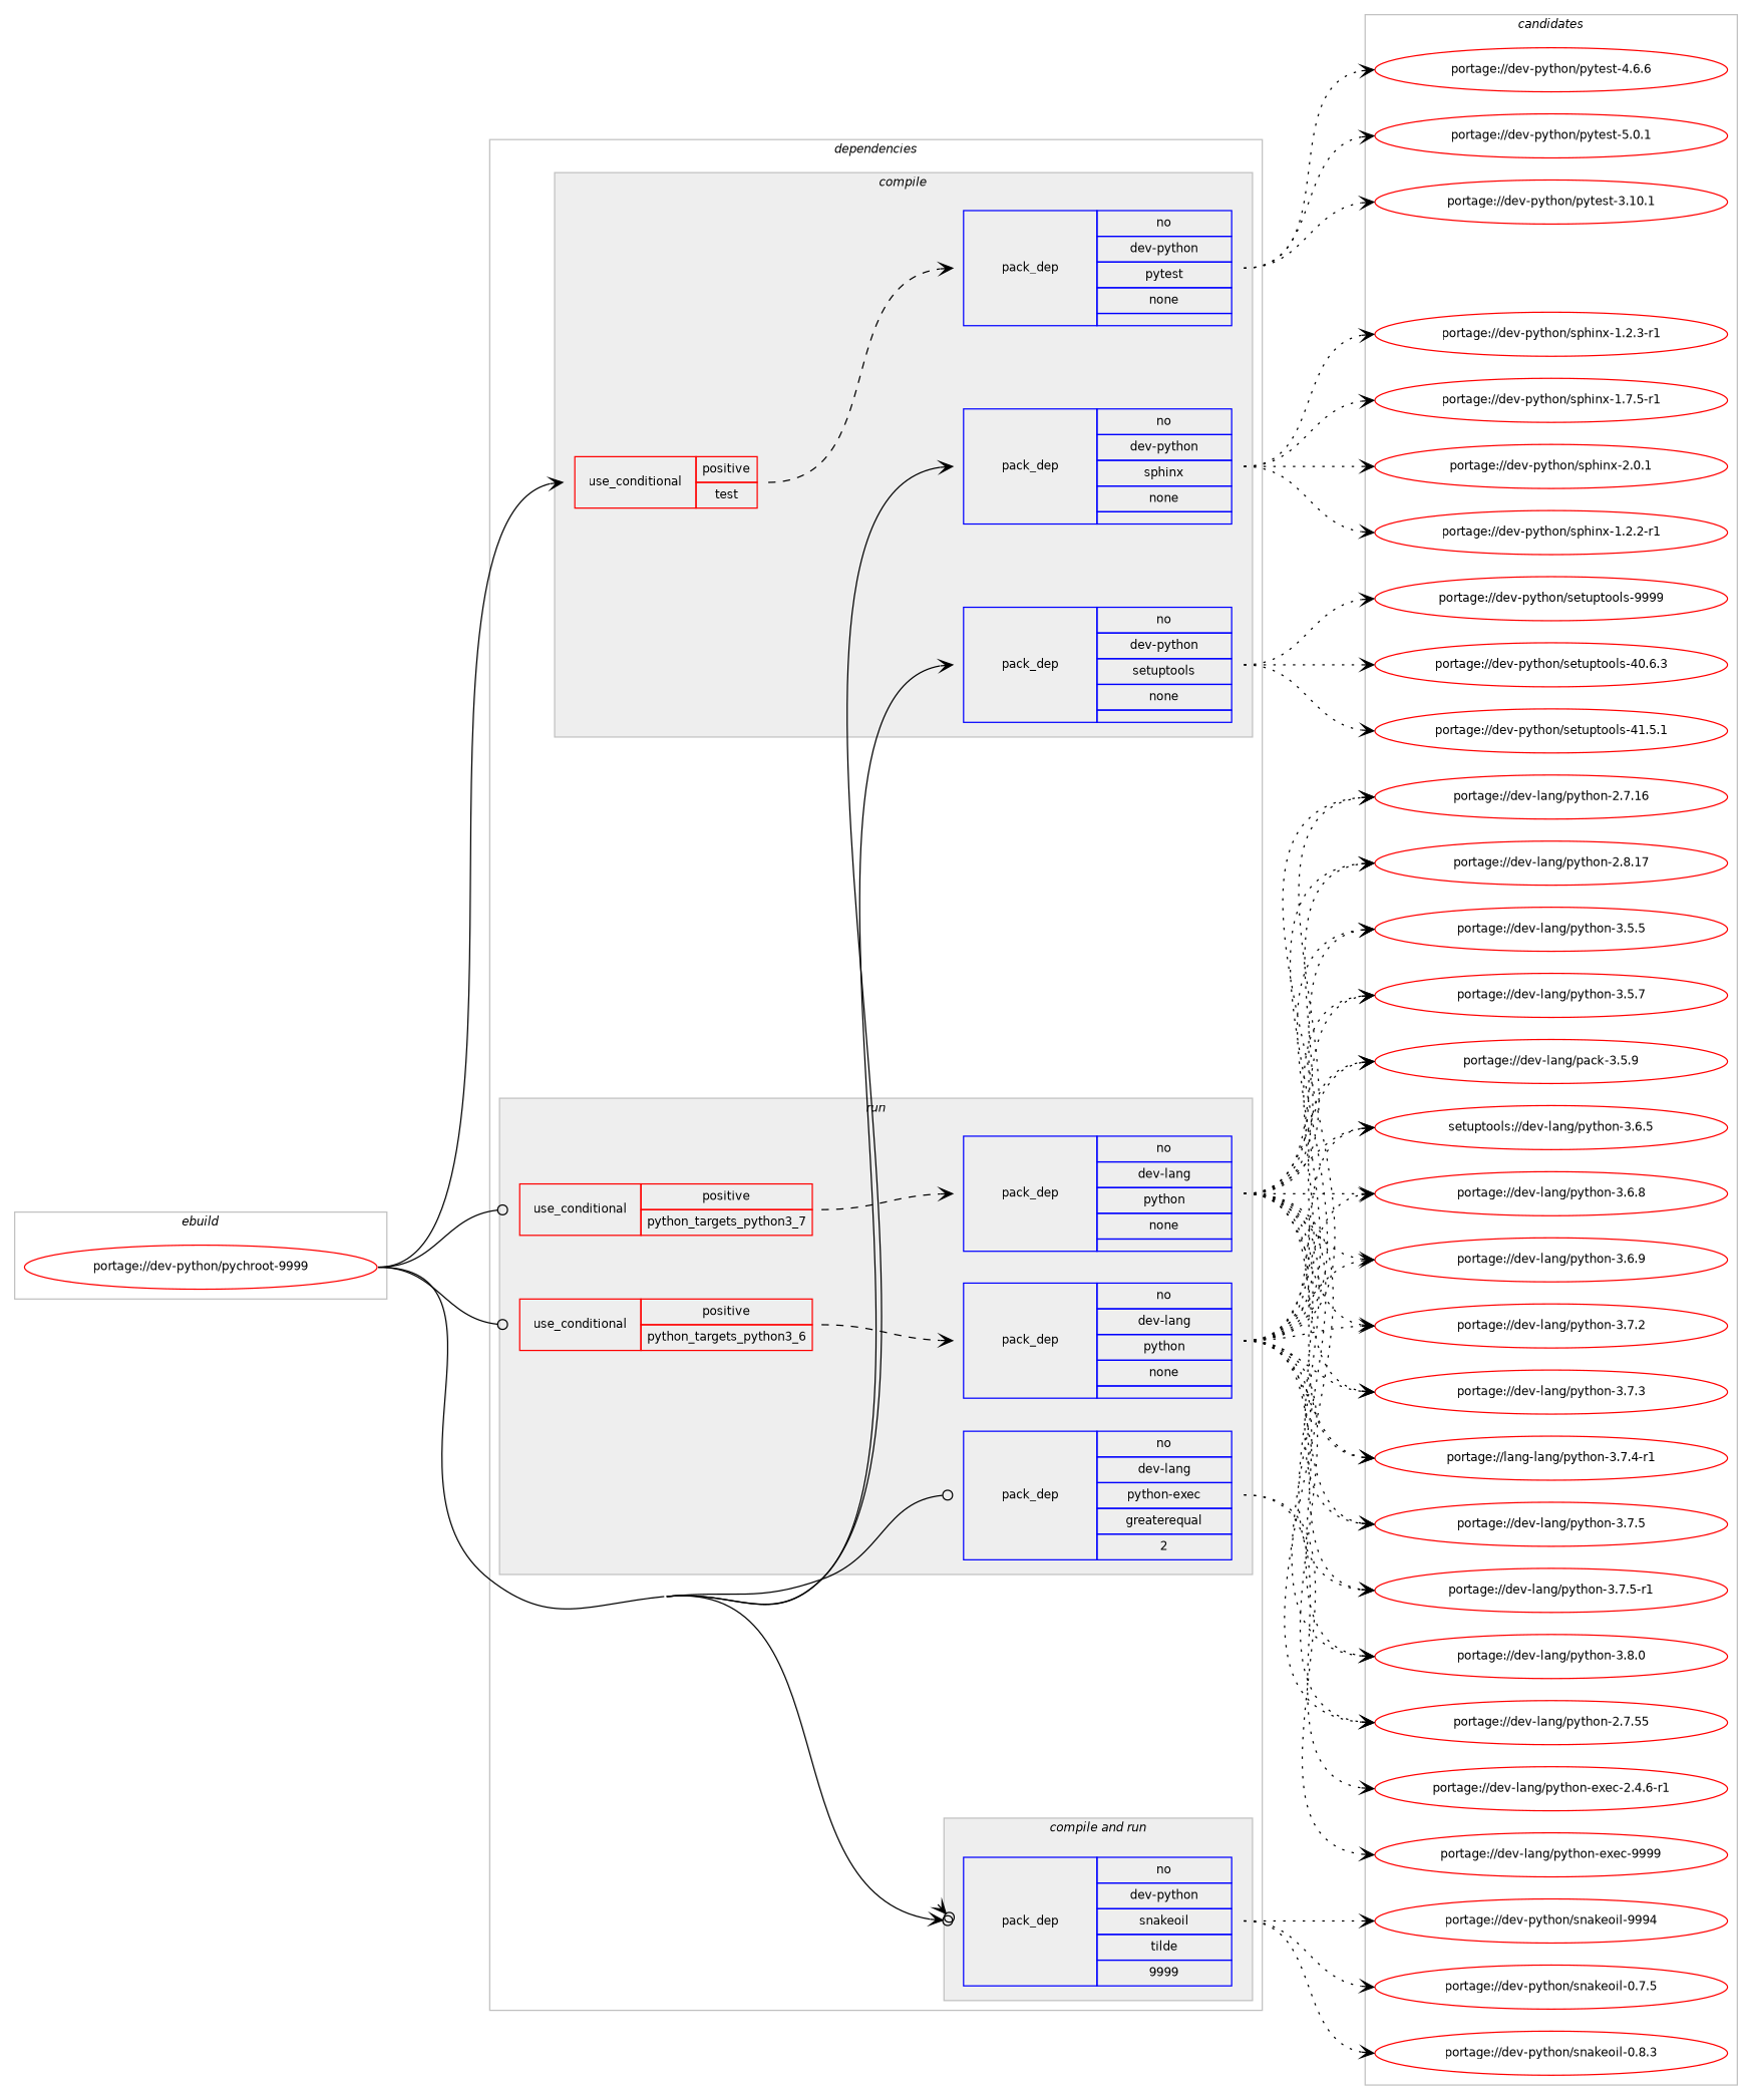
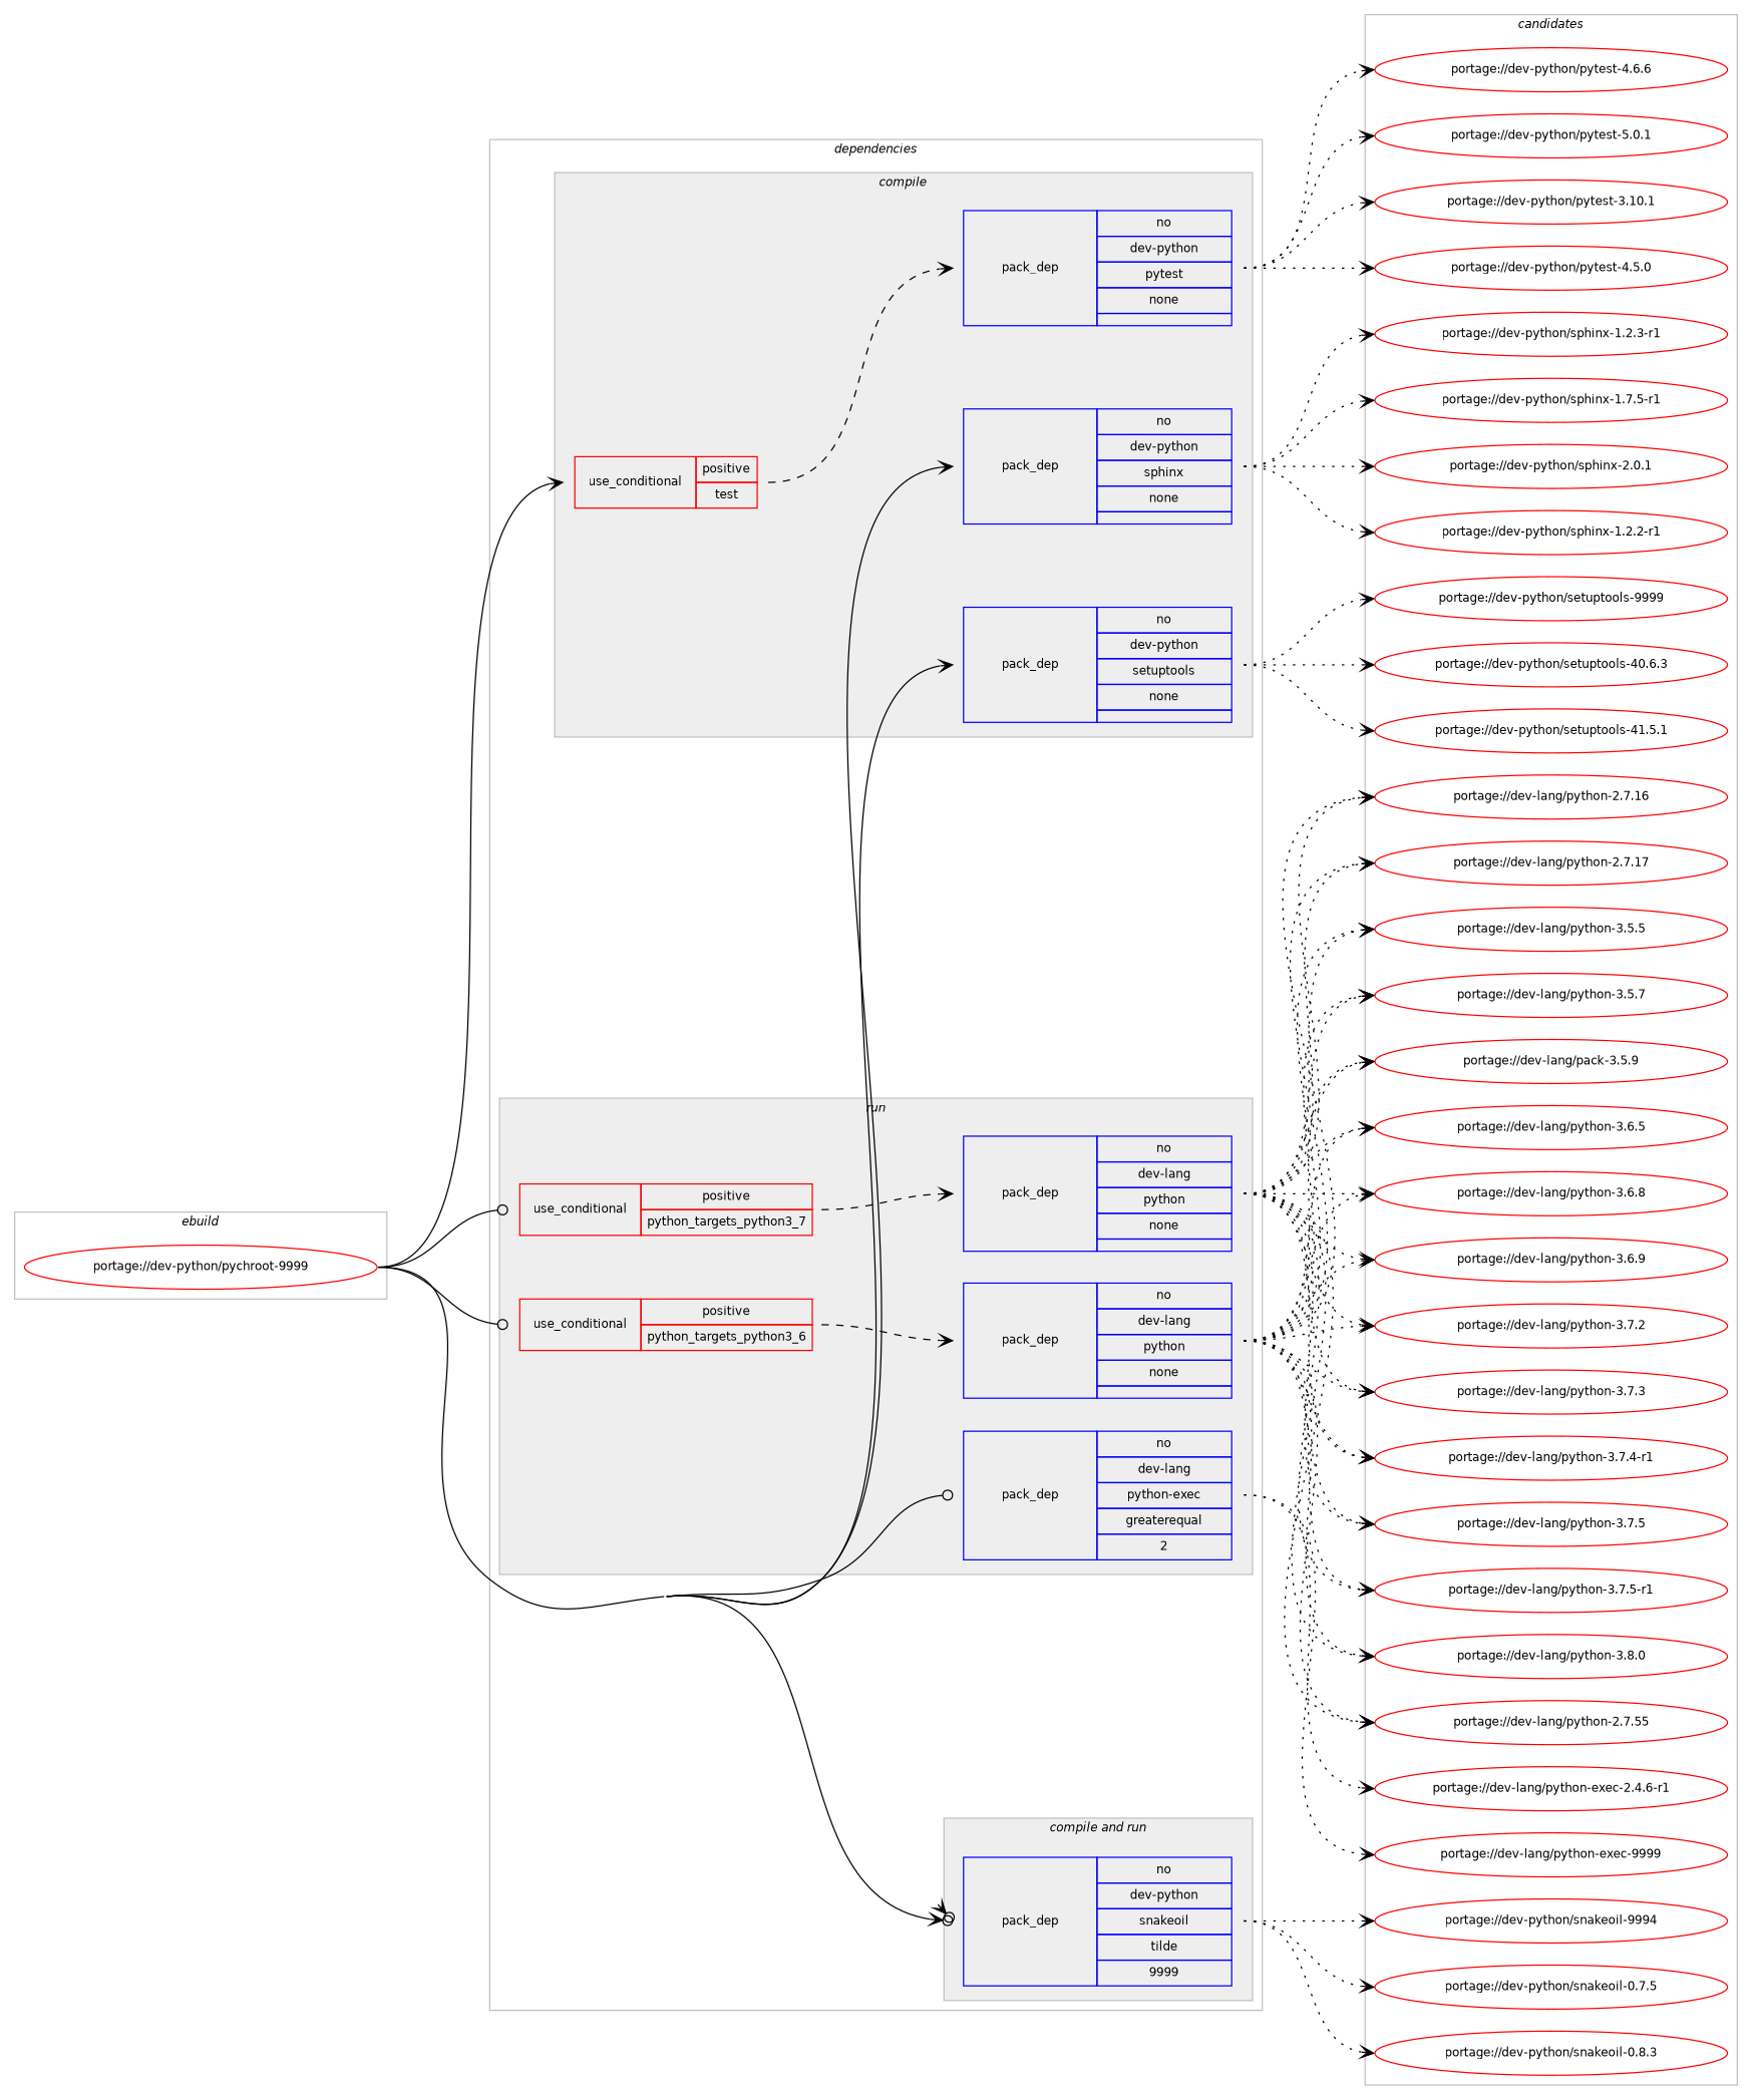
  digraph {
    compound=true
    concentrate=true
    fontname=Helvetica
    fontsize=10
    newrank=true
    rankdir=LR
    ranksep=1.5
    node [color=red fontname=Helvetica fontsize=10]
    edge [arrowhead=vee headport=w style=dotted tailport=e weight=100]
    n1 [label="portage://dev-python/pychroot-9999" width=4]
    n2 [color=blue label=<<TABLE BORDER="0" CELLBORDER="1" CELLSPACING="0" CELLPADDING="4" WIDTH="220"><TR><TD ROWSPAN="6" CELLPADDING="30">pack_dep</TD></TR><TR><TD WIDTH="110">no</TD></TR><TR><TD>dev-python</TD></TR><TR><TD>pytest</TD></TR><TR><TD>none</TD></TR><TR><TD></TD></TR></TABLE>> shape=none]
    n3 [label=<<TABLE BORDER="0" CELLBORDER="1" CELLSPACING="0" CELLPADDING="4"><TR><TD ROWSPAN="3" CELLPADDING="10">use_conditional</TD></TR><TR><TD>positive</TD></TR><TR><TD>test</TD></TR></TABLE>> shape=none]
    n4 [color=blue label=<<TABLE BORDER="0" CELLBORDER="1" CELLSPACING="0" CELLPADDING="4" WIDTH="220"><TR><TD ROWSPAN="6" CELLPADDING="30">pack_dep</TD></TR><TR><TD WIDTH="110">no</TD></TR><TR><TD>dev-python</TD></TR><TR><TD>setuptools</TD></TR><TR><TD>none</TD></TR><TR><TD></TD></TR></TABLE>> shape=none]
    n5 [color=blue label=<<TABLE BORDER="0" CELLBORDER="1" CELLSPACING="0" CELLPADDING="4" WIDTH="220"><TR><TD ROWSPAN="6" CELLPADDING="30">pack_dep</TD></TR><TR><TD WIDTH="110">no</TD></TR><TR><TD>dev-python</TD></TR><TR><TD>sphinx</TD></TR><TR><TD>none</TD></TR><TR><TD></TD></TR></TABLE>> shape=none]
    n6 [color=blue label=<<TABLE BORDER="0" CELLBORDER="1" CELLSPACING="0" CELLPADDING="4" WIDTH="220"><TR><TD ROWSPAN="6" CELLPADDING="30">pack_dep</TD></TR><TR><TD WIDTH="110">no</TD></TR><TR><TD>dev-python</TD></TR><TR><TD>snakeoil</TD></TR><TR><TD>tilde</TD></TR><TR><TD>9999</TD></TR></TABLE>> shape=none]
    n7 [color=blue label=<<TABLE BORDER="0" CELLBORDER="1" CELLSPACING="0" CELLPADDING="4" WIDTH="220"><TR><TD ROWSPAN="6" CELLPADDING="30">pack_dep</TD></TR><TR><TD WIDTH="110">no</TD></TR><TR><TD>dev-lang</TD></TR><TR><TD>python</TD></TR><TR><TD>none</TD></TR><TR><TD></TD></TR></TABLE>> shape=none]
    n8 [label=<<TABLE BORDER="0" CELLBORDER="1" CELLSPACING="0" CELLPADDING="4"><TR><TD ROWSPAN="3" CELLPADDING="10">use_conditional</TD></TR><TR><TD>positive</TD></TR><TR><TD>python_targets_python3_6</TD></TR></TABLE>> shape=none]
    n9 [color=blue label=<<TABLE BORDER="0" CELLBORDER="1" CELLSPACING="0" CELLPADDING="4" WIDTH="220"><TR><TD ROWSPAN="6" CELLPADDING="30">pack_dep</TD></TR><TR><TD WIDTH="110">no</TD></TR><TR><TD>dev-lang</TD></TR><TR><TD>python</TD></TR><TR><TD>none</TD></TR><TR><TD></TD></TR></TABLE>> shape=none]
    n10 [label=<<TABLE BORDER="0" CELLBORDER="1" CELLSPACING="0" CELLPADDING="4"><TR><TD ROWSPAN="3" CELLPADDING="10">use_conditional</TD></TR><TR><TD>positive</TD></TR><TR><TD>python_targets_python3_7</TD></TR></TABLE>> shape=none]
    n11 [color=blue label=<<TABLE BORDER="0" CELLBORDER="1" CELLSPACING="0" CELLPADDING="4" WIDTH="220"><TR><TD ROWSPAN="6" CELLPADDING="30">pack_dep</TD></TR><TR><TD WIDTH="110">no</TD></TR><TR><TD>dev-lang</TD></TR><TR><TD>python-exec</TD></TR><TR><TD>greaterequal</TD></TR><TR><TD>2</TD></TR></TABLE>> shape=none]
    n12 [label="portage://dev-python/pytest-3.10.1" width=4]
+   n13 [label="portage://dev-python/pytest-4.5.0" width=4]
    n14 [label="portage://dev-python/pytest-4.6.6" width=4]
    n15 [label="portage://dev-python/pytest-5.0.1" width=4]
    n16 [label="portage://dev-python/setuptools-40.6.3" width=4]
    n17 [label="portage://dev-python/setuptools-41.5.1" width=4]
    n18 [label="portage://dev-python/setuptools-9999" width=4]
    n19 [label="portage://dev-python/sphinx-1.2.2-r1" width=4]
    n20 [label="portage://dev-python/sphinx-1.2.3-r1" width=4]
    n21 [label="portage://dev-python/sphinx-1.7.5-r1" width=4]
    n22 [label="portage://dev-python/sphinx-2.0.1" width=4]
    n23 [label="portage://dev-python/snakeoil-0.7.5" width=4]
    n24 [label="portage://dev-python/snakeoil-0.8.3" width=4]
    n25 [label="portage://dev-python/snakeoil-9994" width=4]
    n26 [label="portage://dev-lang/python-2.7.55" width=4]
    n27 [label="portage://dev-lang/python-2.7.16" width=4]
-   n28 [label="portage://dev-lang/python-2.8.17" width=4]
+   n28 [label="portage://dev-lang/python-2.7.17" width=4]
    n29 [label="portage://dev-lang/python-3.5.5" width=4]
    n30 [label="portage://dev-lang/python-3.5.7" width=4]
    n31 [label="portage://dev-lang/pack-3.5.9" width=4]
-   n32 [label="setuptools://dev-lang/python-3.6.5" width=4]
+   n32 [label="portage://dev-lang/python-3.6.5" width=4]
    n33 [label="portage://dev-lang/python-3.6.8" width=4]
    n34 [label="portage://dev-lang/python-3.6.9" width=4]
    n35 [label="portage://dev-lang/python-3.7.2" width=4]
    n36 [label="portage://dev-lang/python-3.7.3" width=4]
-   n37 [label="portage://lang-lang/python-3.7.4-r1" width=4]
+   n37 [label="portage://dev-lang/python-3.7.4-r1" width=4]
    n38 [label="portage://dev-lang/python-3.7.5" width=4]
    n39 [label="portage://dev-lang/python-3.7.5-r1" width=4]
    n40 [label="portage://dev-lang/python-3.8.0" width=4]
    n41 [label="portage://dev-lang/python-exec-2.4.6-r1" width=4]
    n42 [label="portage://dev-lang/python-exec-9999" width=4]
    subgraph cluster_1 {
      color=gray
      label=<<i>ebuild</i>>
      rank=same
      n1
    }
    subgraph cluster_2 {
      color=gray
      label=<<i>dependencies</i>>
      subgraph cluster_3 {
        color=gray
        fillcolor="#eeeeee"
        label=<<i>compile</i>>
        style=filled
        subgraph sub_4 {
          color=gray
          fillcolor="#eeeeee"
          label=<<i>compile</i>>
          style=filled
          n3
          subgraph sub_5 {
            color=gray
            fillcolor="#eeeeee"
            label=<<i>compile</i>>
            style=filled
            n2
          }
        }
        subgraph sub_6 {
          color=gray
          fillcolor="#eeeeee"
          label=<<i>compile</i>>
          style=filled
          n4
        }
        subgraph sub_7 {
          color=gray
          fillcolor="#eeeeee"
          label=<<i>compile</i>>
          style=filled
          n5
        }
      }
      subgraph cluster_8 {
        color=gray
        fillcolor="#eeeeee"
        label=<<i>compile and run</i>>
        style=filled
        subgraph sub_9 {
          color=gray
          fillcolor="#eeeeee"
          label=<<i>compile and run</i>>
          style=filled
          n6
        }
      }
      subgraph cluster_10 {
        color=gray
        fillcolor="#eeeeee"
        label=<<i>run</i>>
        style=filled
        subgraph sub_11 {
          color=gray
          fillcolor="#eeeeee"
          label=<<i>run</i>>
          style=filled
          n8
          subgraph sub_12 {
            color=gray
            fillcolor="#eeeeee"
            label=<<i>run</i>>
            style=filled
            n7
          }
        }
        subgraph sub_13 {
          color=gray
          fillcolor="#eeeeee"
          label=<<i>run</i>>
          style=filled
          n10
          subgraph sub_14 {
            color=gray
            fillcolor="#eeeeee"
            label=<<i>run</i>>
            style=filled
            n9
          }
        }
        subgraph sub_15 {
          color=gray
          fillcolor="#eeeeee"
          label=<<i>run</i>>
          style=filled
          n11
        }
      }
    }
    subgraph cluster_16 {
      color=gray
      label=<<i>candidates</i>>
      rank=same
      subgraph sub_17 {
        color=black
        label=<<i>candidates</i>>
        nodesep=1
        rank=same
        n12
+       n13
        n14
        n15
      }
      subgraph sub_18 {
        color=black
        label=<<i>candidates</i>>
        nodesep=1
        rank=same
        n16
        n17
        n18
      }
      subgraph sub_19 {
        color=black
        label=<<i>candidates</i>>
        nodesep=1
        rank=same
        n19
        n20
        n21
        n22
      }
      subgraph sub_20 {
        color=black
        label=<<i>candidates</i>>
        nodesep=1
        rank=same
        n23
        n24
        n25
      }
      subgraph sub_21 {
        color=black
        label=<<i>candidates</i>>
        nodesep=1
        rank=same
        n26
        n27
        n28
        n29
        n30
        n31
        n32
        n33
        n34
        n35
        n36
        n37
        n38
        n39
        n40
      }
      subgraph sub_22 {
        color=black
        label=<<i>candidates</i>>
        nodesep=1
        rank=same
        n26
        n27
        n28
        n29
        n30
        n31
        n32
        n33
        n34
        n35
        n36
        n37
        n38
        n39
        n40
      }
      subgraph sub_23 {
        color=black
        label=<<i>candidates</i>>
        nodesep=1
        rank=same
        n41
        n42
      }
    }
    n1 -> n3 [style=solid weight=20]
    n1 -> n4 [style=solid weight=20]
    n1 -> n5 [style=solid weight=20]
    n1 -> n6 [arrowhead=odotvee style=solid weight=20]
    n1 -> n8 [arrowhead=odot style=solid weight=20]
    n1 -> n10 [arrowhead=odot style=solid weight=20]
    n1 -> n11 [arrowhead=odot style=solid weight=20]
    n2 -> n12
+   n2 -> n13
    n2 -> n14
    n2 -> n15
    n3 -> n2 [style=dashed weight=20]
    n4 -> n16
    n4 -> n17
    n4 -> n18
    n5 -> n19
    n5 -> n20
    n5 -> n21
    n5 -> n22
    n6 -> n23
    n6 -> n24
    n6 -> n25
    n7 -> n26
    n7 -> n27
    n7 -> n28
    n7 -> n29
    n7 -> n30
    n7 -> n31
    n7 -> n32
    n7 -> n33
    n7 -> n34
    n7 -> n35
    n7 -> n36
    n7 -> n37
    n7 -> n38
    n7 -> n39
    n7 -> n40
    n8 -> n7 [style=dashed weight=20]
    n9 -> n26
    n9 -> n27
    n9 -> n28
    n9 -> n29
    n9 -> n30
    n9 -> n31
    n9 -> n32
    n9 -> n33
    n9 -> n34
    n9 -> n35
    n9 -> n36
    n9 -> n37
    n9 -> n38
    n9 -> n39
    n9 -> n40
    n10 -> n9 [style=dashed weight=20]
    n11 -> n41
    n11 -> n42
  }
